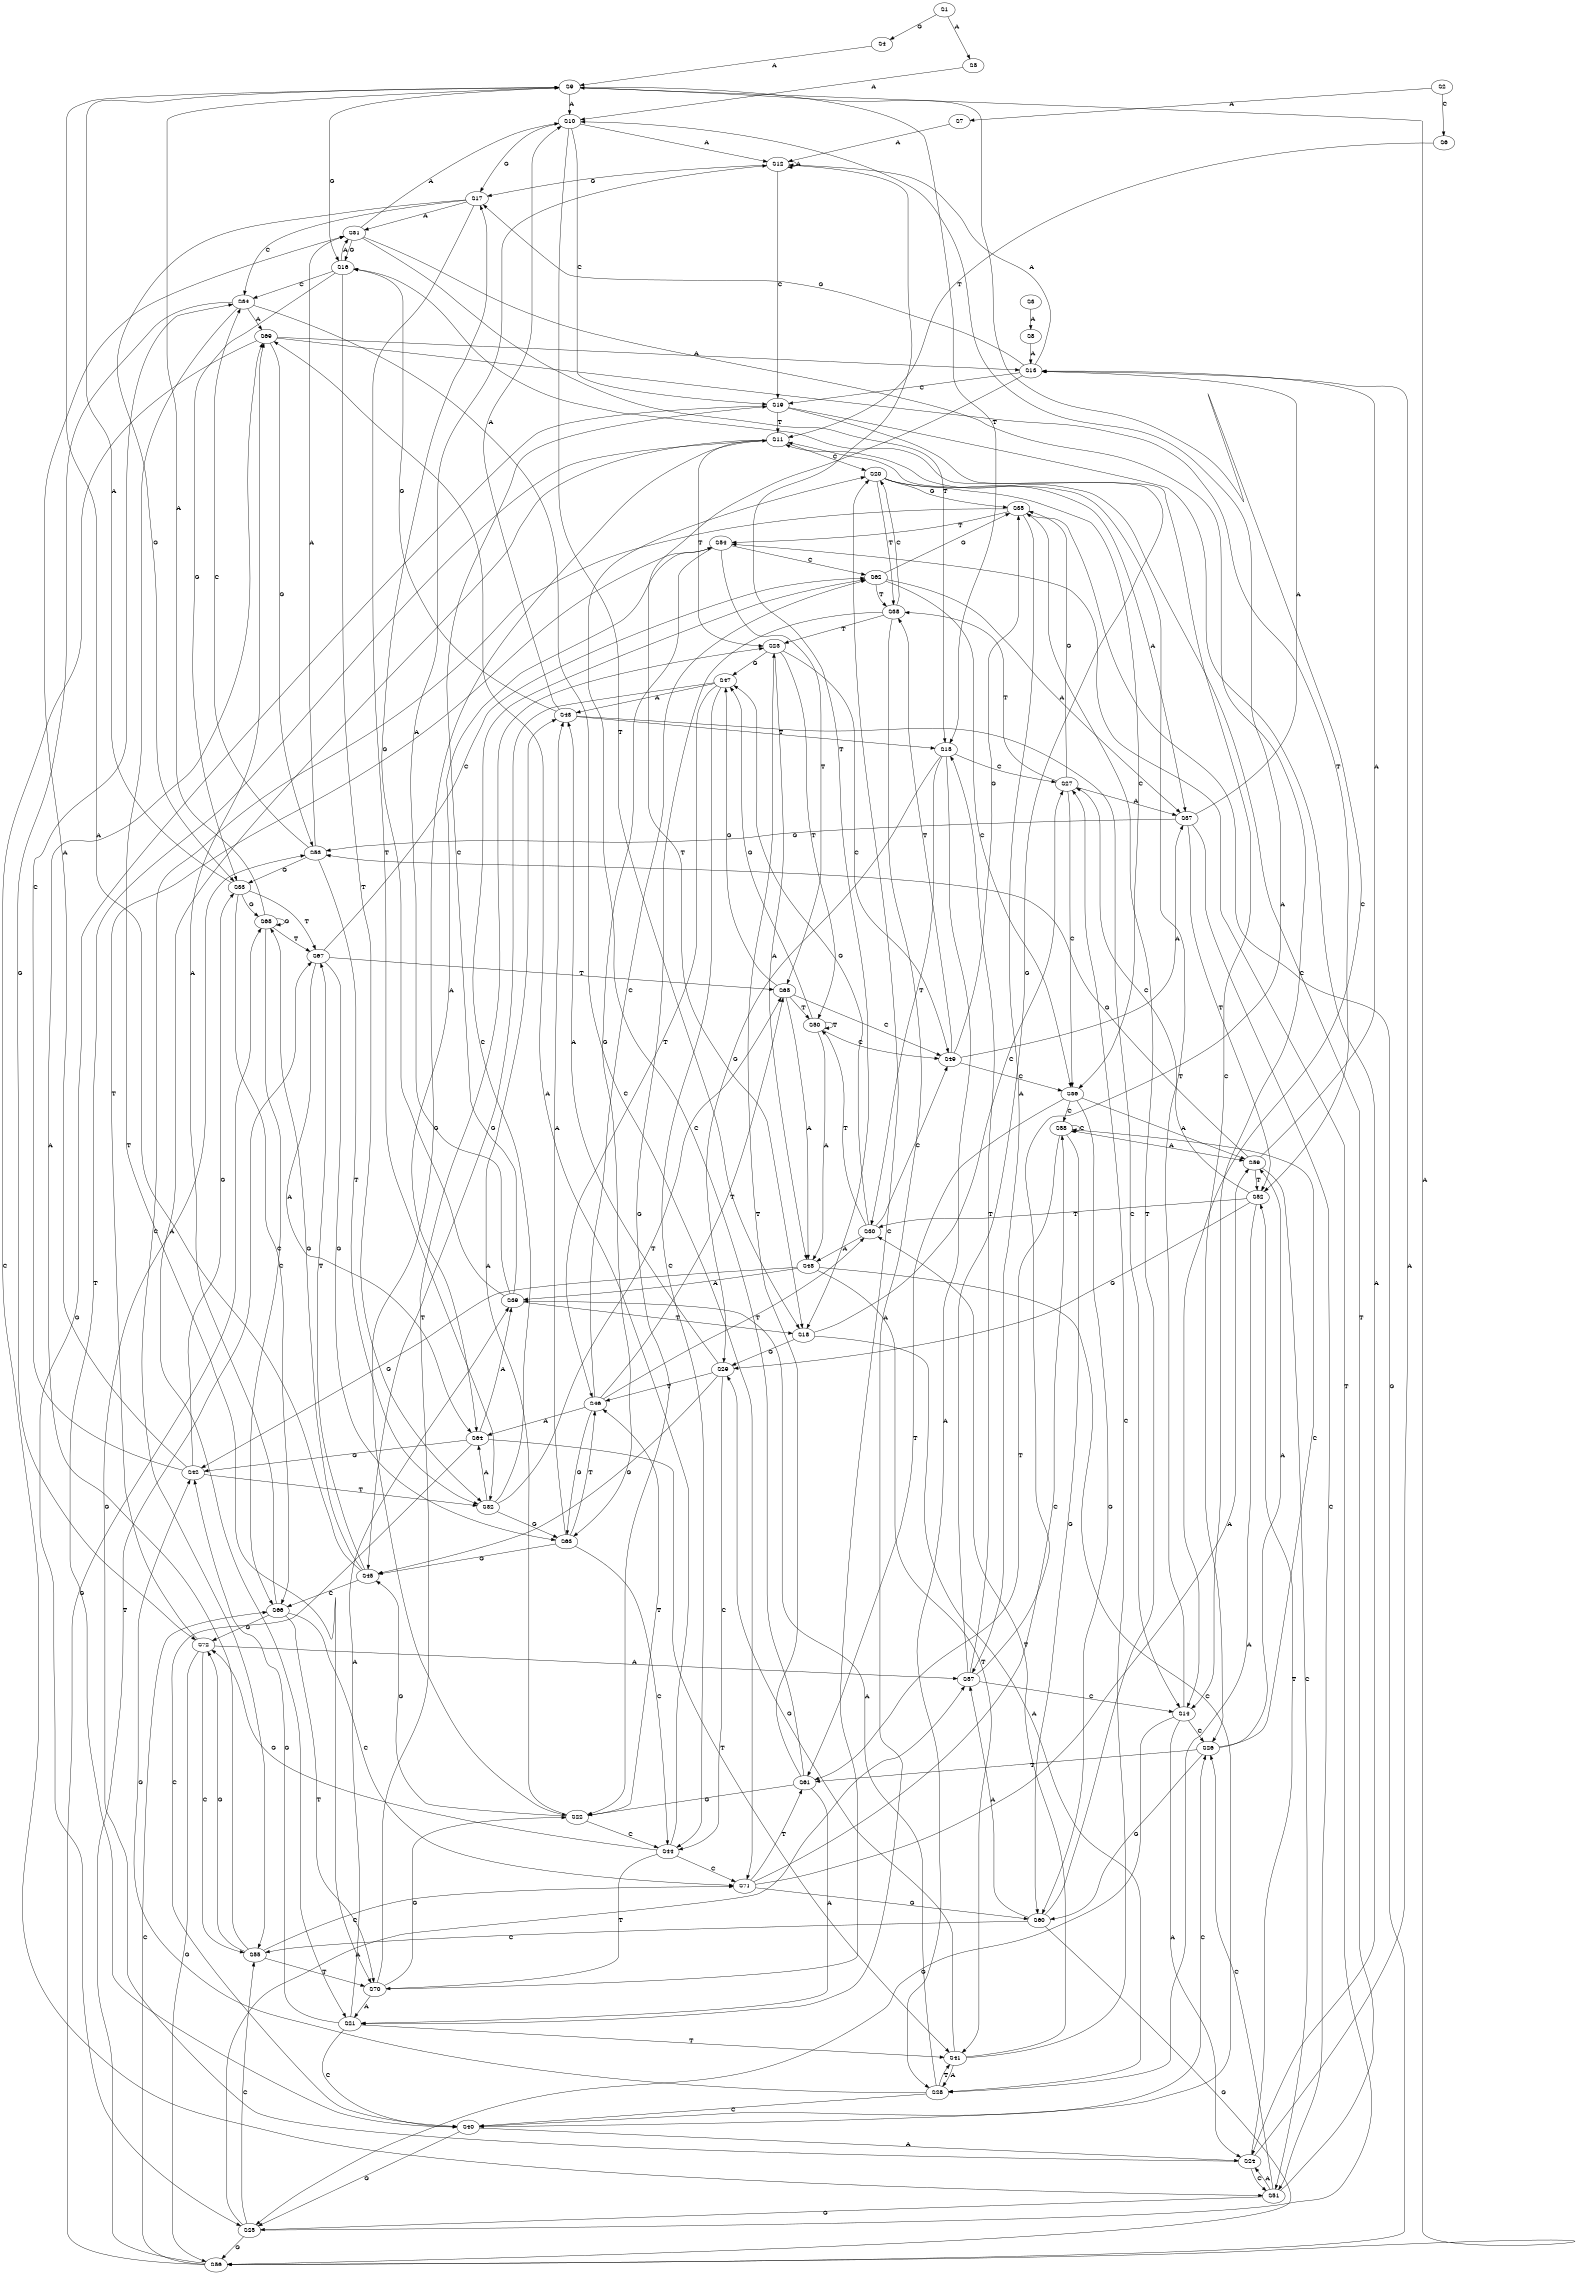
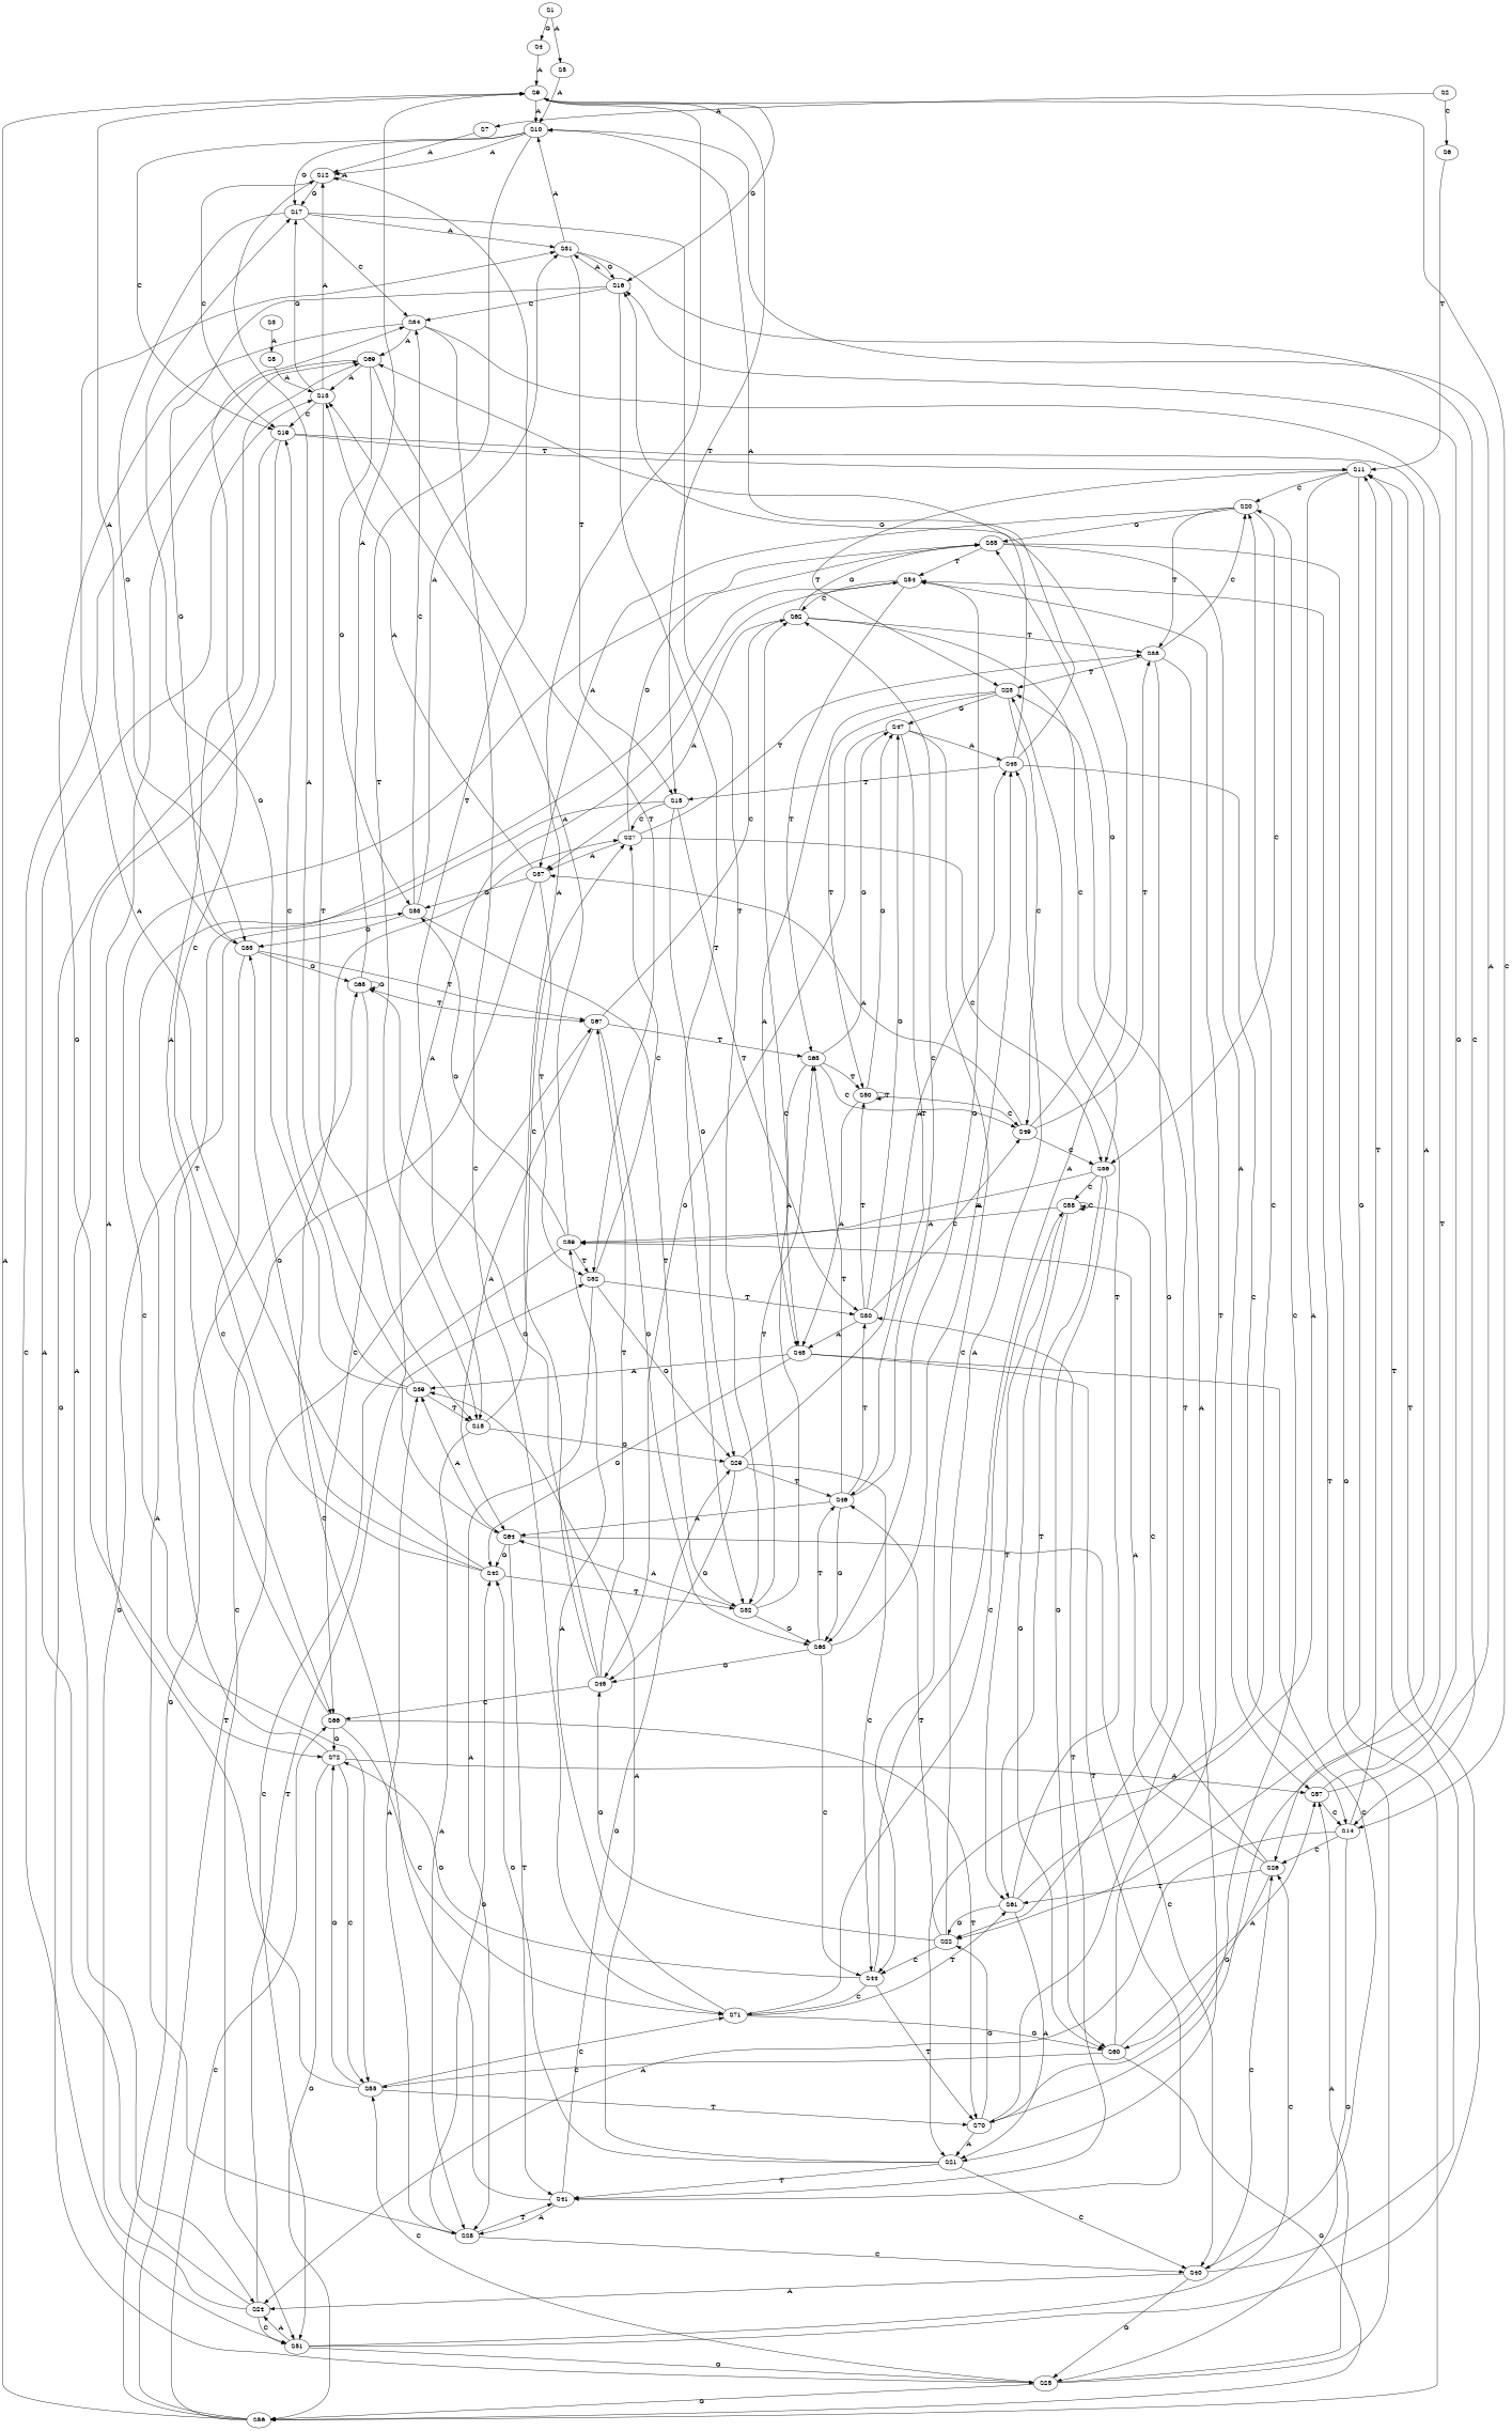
  strict digraph {
    S1
    S4
    S5
    S2
    S6
    S7
    S3
    S8
    S9
    S10
    S11
    S12
    S13
    S14
    S15
    S16
    S17
    S18
    S19
    S20
    S21
    S22
    S23
    S24
    S25
    S26
    S27
    S28
    S29
    S30
    S31
    S32
    S33
    S34
    S35
    S36
    S37
    S38
    S39
    S40
    S41
    S42
    S43
    S44
    S45
    S46
    S47
    S48
    S49
    S50
    S51
    S52
    S53
    S54
    S55
    S56
    S57
    S58
    S59
    S60
    S61
    S62
    S63
    S64
    S65
    S66
    S67
    S68
    S69
    S70
    S71
    S72
    S1 -> S4 [label=G]
    S1 -> S5 [label=A]
    S4 -> S9 [label=A]
    S5 -> S10 [label=A]
    S2 -> S6 [label=C]
    S2 -> S7 [label=A]
    S6 -> S11 [label=T]
    S7 -> S12 [label=A]
    S3 -> S8 [label=A]
    S8 -> S13 [label=A]
    S9 -> S10 [label=A]
    S9 -> S14 [label=C]
    S9 -> S15 [label=T]
    S9 -> S16 [label=G]
    S10 -> S12 [label=A]
    S10 -> S17 [label=G]
    S10 -> S18 [label=T]
    S10 -> S19 [label=C]
    S11 -> S20 [label=C]
    S11 -> S21 [label=A]
    S11 -> S22 [label=G]
    S11 -> S23 [label=T]
    S12 -> S12 [label=A]
    S12 -> S17 [label=G]
    S12 -> S18 [label=T]
    S12 -> S19 [label=C]
    S13 -> S12 [label=A]
    S13 -> S17 [label=G]
    S13 -> S18 [label=T]
    S13 -> S19 [label=C]
    S14 -> S11 [label=T]
    S14 -> S24 [label=A]
    S14 -> S25 [label=G]
    S14 -> S26 [label=C]
    S15 -> S27 [label=C]
    S15 -> S28 [label=A]
    S15 -> S29 [label=G]
    S15 -> S30 [label=T]
    S16 -> S31 [label=A]
    S16 -> S32 [label=T]
    S16 -> S33 [label=G]
    S16 -> S34 [label=C]
    S17 -> S31 [label=A]
    S17 -> S32 [label=T]
    S17 -> S33 [label=G]
    S17 -> S34 [label=C]
    S18 -> S27 [label=C]
    S18 -> S28 [label=A]
    S18 -> S29 [label=G]
    S19 -> S11 [label=T]
    S19 -> S24 [label=A]
    S19 -> S25 [label=G]
-   S19 -> S26 [label=C]
+   S19 -> S26 [label=A]
    S20 -> S35 [label=G]
    S20 -> S36 [label=C]
    S20 -> S37 [label=A]
    S20 -> S38 [label=T]
    S21 -> S39 [label=A]
    S21 -> S40 [label=C]
    S21 -> S41 [label=T]
    S21 -> S42 [label=G]
    S22 -> S43 [label=A]
    S22 -> S44 [label=C]
    S22 -> S45 [label=G]
    S22 -> S46 [label=T]
    S23 -> S47 [label=G]
    S23 -> S48 [label=A]
    S23 -> S49 [label=C]
    S23 -> S50 [label=T]
    S24 -> S13 [label=A]
    S24 -> S51 [label=C]
    S24 -> S52 [label=T]
    S24 -> S53 [label=G]
    S25 -> S54 [label=T]
    S25 -> S55 [label=C]
    S25 -> S56 [label=G]
    S25 -> S57 [label=A]
    S26 -> S58 [label=C]
    S26 -> S59 [label=A]
    S26 -> S60 [label=G]
    S26 -> S61 [label=T]
    S27 -> S35 [label=G]
    S27 -> S36 [label=C]
    S27 -> S37 [label=A]
    S27 -> S38 [label=T]
    S28 -> S39 [label=A]
    S28 -> S40 [label=C]
    S28 -> S41 [label=T]
    S28 -> S42 [label=G]
    S29 -> S43 [label=A]
    S29 -> S44 [label=C]
    S29 -> S45 [label=G]
    S29 -> S46 [label=T]
    S30 -> S47 [label=G]
    S30 -> S48 [label=A]
    S30 -> S49 [label=C]
    S30 -> S50 [label=T]
    S31 -> S10 [label=A]
    S31 -> S14 [label=C]
    S31 -> S15 [label=T]
    S31 -> S16 [label=G]
    S32 -> S62 [label=C]
    S32 -> S63 [label=G]
    S32 -> S64 [label=A]
    S32 -> S65 [label=T]
    S33 -> S9 [label=A]
    S33 -> S66 [label=C]
    S33 -> S67 [label=T]
    S33 -> S68 [label=G]
    S34 -> S69 [label=A]
    S34 -> S70 [label=T]
    S34 -> S71 [label=C]
    S34 -> S72 [label=G]
    S35 -> S54 [label=T]
    S35 -> S55 [label=C]
    S35 -> S56 [label=G]
    S35 -> S57 [label=A]
    S36 -> S58 [label=C]
    S36 -> S59 [label=A]
    S36 -> S60 [label=G]
    S36 -> S61 [label=T]
    S37 -> S13 [label=A]
    S37 -> S51 [label=C]
    S37 -> S52 [label=T]
    S37 -> S53 [label=G]
    S38 -> S20 [label=C]
    S38 -> S21 [label=A]
    S38 -> S22 [label=G]
    S38 -> S23 [label=T]
    S39 -> S12 [label=A]
    S39 -> S17 [label=G]
    S39 -> S18 [label=T]
    S39 -> S19 [label=C]
    S40 -> S11 [label=T]
    S40 -> S24 [label=A]
    S40 -> S25 [label=G]
    S40 -> S26 [label=C]
    S41 -> S27 [label=C]
    S41 -> S28 [label=A]
    S41 -> S29 [label=G]
    S41 -> S30 [label=T]
    S42 -> S31 [label=A]
    S42 -> S32 [label=T]
    S42 -> S33 [label=G]
    S42 -> S34 [label=C]
    S43 -> S10 [label=A]
    S43 -> S14 [label=C]
    S43 -> S15 [label=T]
    S43 -> S16 [label=G]
    S44 -> S69 [label=A]
    S44 -> S70 [label=T]
    S44 -> S71 [label=C]
    S44 -> S72 [label=G]
    S45 -> S9 [label=A]
    S45 -> S66 [label=C]
    S45 -> S67 [label=T]
    S45 -> S68 [label=G]
    S46 -> S30 [label=T]
    S46 -> S62 [label=C]
    S46 -> S63 [label=G]
    S46 -> S64 [label=A]
    S46 -> S65 [label=T]
    S47 -> S43 [label=A]
    S47 -> S44 [label=C]
    S47 -> S45 [label=G]
    S47 -> S46 [label=T]
    S48 -> S39 [label=A]
    S48 -> S40 [label=C]
    S48 -> S41 [label=T]
    S48 -> S42 [label=G]
    S49 -> S35 [label=G]
    S49 -> S36 [label=C]
    S49 -> S37 [label=A]
    S49 -> S38 [label=T]
    S50 -> S47 [label=G]
    S50 -> S48 [label=A]
    S50 -> S49 [label=C]
    S50 -> S50 [label=T]
    S51 -> S11 [label=T]
    S51 -> S24 [label=A]
    S51 -> S25 [label=G]
    S51 -> S26 [label=C]
    S52 -> S27 [label=C]
    S52 -> S28 [label=A]
    S52 -> S29 [label=G]
    S52 -> S30 [label=T]
    S53 -> S31 [label=A]
    S53 -> S32 [label=T]
    S53 -> S33 [label=G]
    S53 -> S34 [label=C]
    S54 -> S62 [label=C]
    S54 -> S63 [label=G]
    S54 -> S64 [label=A]
    S54 -> S65 [label=T]
    S55 -> S69 [label=A]
    S55 -> S70 [label=T]
    S55 -> S71 [label=C]
    S55 -> S72 [label=G]
    S56 -> S9 [label=A]
    S56 -> S66 [label=C]
    S56 -> S67 [label=T]
    S56 -> S68 [label=G]
    S57 -> S10 [label=A]
    S57 -> S14 [label=C]
-   S57 -> S15 [label=T]
    S57 -> S16 [label=G]
    S58 -> S58 [label=C]
    S58 -> S59 [label=A]
    S58 -> S60 [label=G]
    S58 -> S61 [label=T]
    S59 -> S13 [label=A]
    S59 -> S51 [label=C]
    S59 -> S52 [label=T]
    S59 -> S53 [label=G]
-   S60 -> S35 [label=T]
+   S60 -> S54 [label=T]
    S60 -> S55 [label=C]
    S60 -> S56 [label=G]
    S60 -> S57 [label=A]
    S61 -> S20 [label=C]
    S61 -> S21 [label=A]
    S61 -> S22 [label=G]
    S61 -> S23 [label=T]
    S62 -> S35 [label=G]
    S62 -> S36 [label=C]
    S62 -> S37 [label=A]
    S62 -> S38 [label=T]
    S63 -> S43 [label=A]
    S63 -> S44 [label=C]
    S63 -> S45 [label=G]
    S63 -> S46 [label=T]
    S64 -> S39 [label=A]
    S64 -> S40 [label=C]
    S64 -> S41 [label=T]
    S64 -> S42 [label=G]
    S65 -> S47 [label=G]
    S65 -> S48 [label=A]
    S65 -> S49 [label=C]
    S65 -> S50 [label=T]
    S66 -> S69 [label=A]
    S66 -> S70 [label=T]
    S66 -> S71 [label=C]
    S66 -> S72 [label=G]
    S67 -> S62 [label=C]
    S67 -> S63 [label=G]
    S67 -> S64 [label=A]
    S67 -> S65 [label=T]
    S68 -> S9 [label=A]
    S68 -> S66 [label=C]
    S68 -> S67 [label=T]
    S68 -> S68 [label=G]
    S69 -> S13 [label=A]
    S69 -> S51 [label=C]
    S69 -> S52 [label=T]
    S69 -> S53 [label=G]
    S70 -> S20 [label=C]
    S70 -> S21 [label=A]
    S70 -> S22 [label=G]
    S70 -> S23 [label=T]
    S71 -> S58 [label=C]
    S71 -> S59 [label=A]
    S71 -> S60 [label=G]
    S71 -> S61 [label=T]
    S72 -> S54 [label=T]
    S72 -> S55 [label=C]
    S72 -> S56 [label=G]
    S72 -> S57 [label=A]
  }
